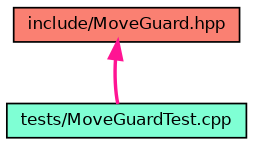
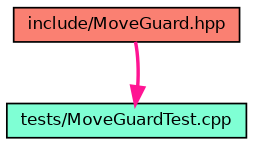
  digraph {
    node [color=black fontname=Helvetica fontsize=10 shape=record style=filled]
    n1 [fillcolor=salmon fontcolor=black height=0.2 label="include/MoveGuard.hpp" width=0.4]
    n2 [fillcolor=aquamarine height=0.2 label="tests/MoveGuardTest.cpp" width=0.4]
-   n1 -> n2 [color=deeppink dir=back fontname=Helvetica fontsize=10 labelfontname=Helvetica labelfontsize=10 style=bold]
+   n2 -> n1 [color=deeppink dir=back fontname=Helvetica fontsize=10 labelfontname=Helvetica labelfontsize=10 style=bold]
  }
